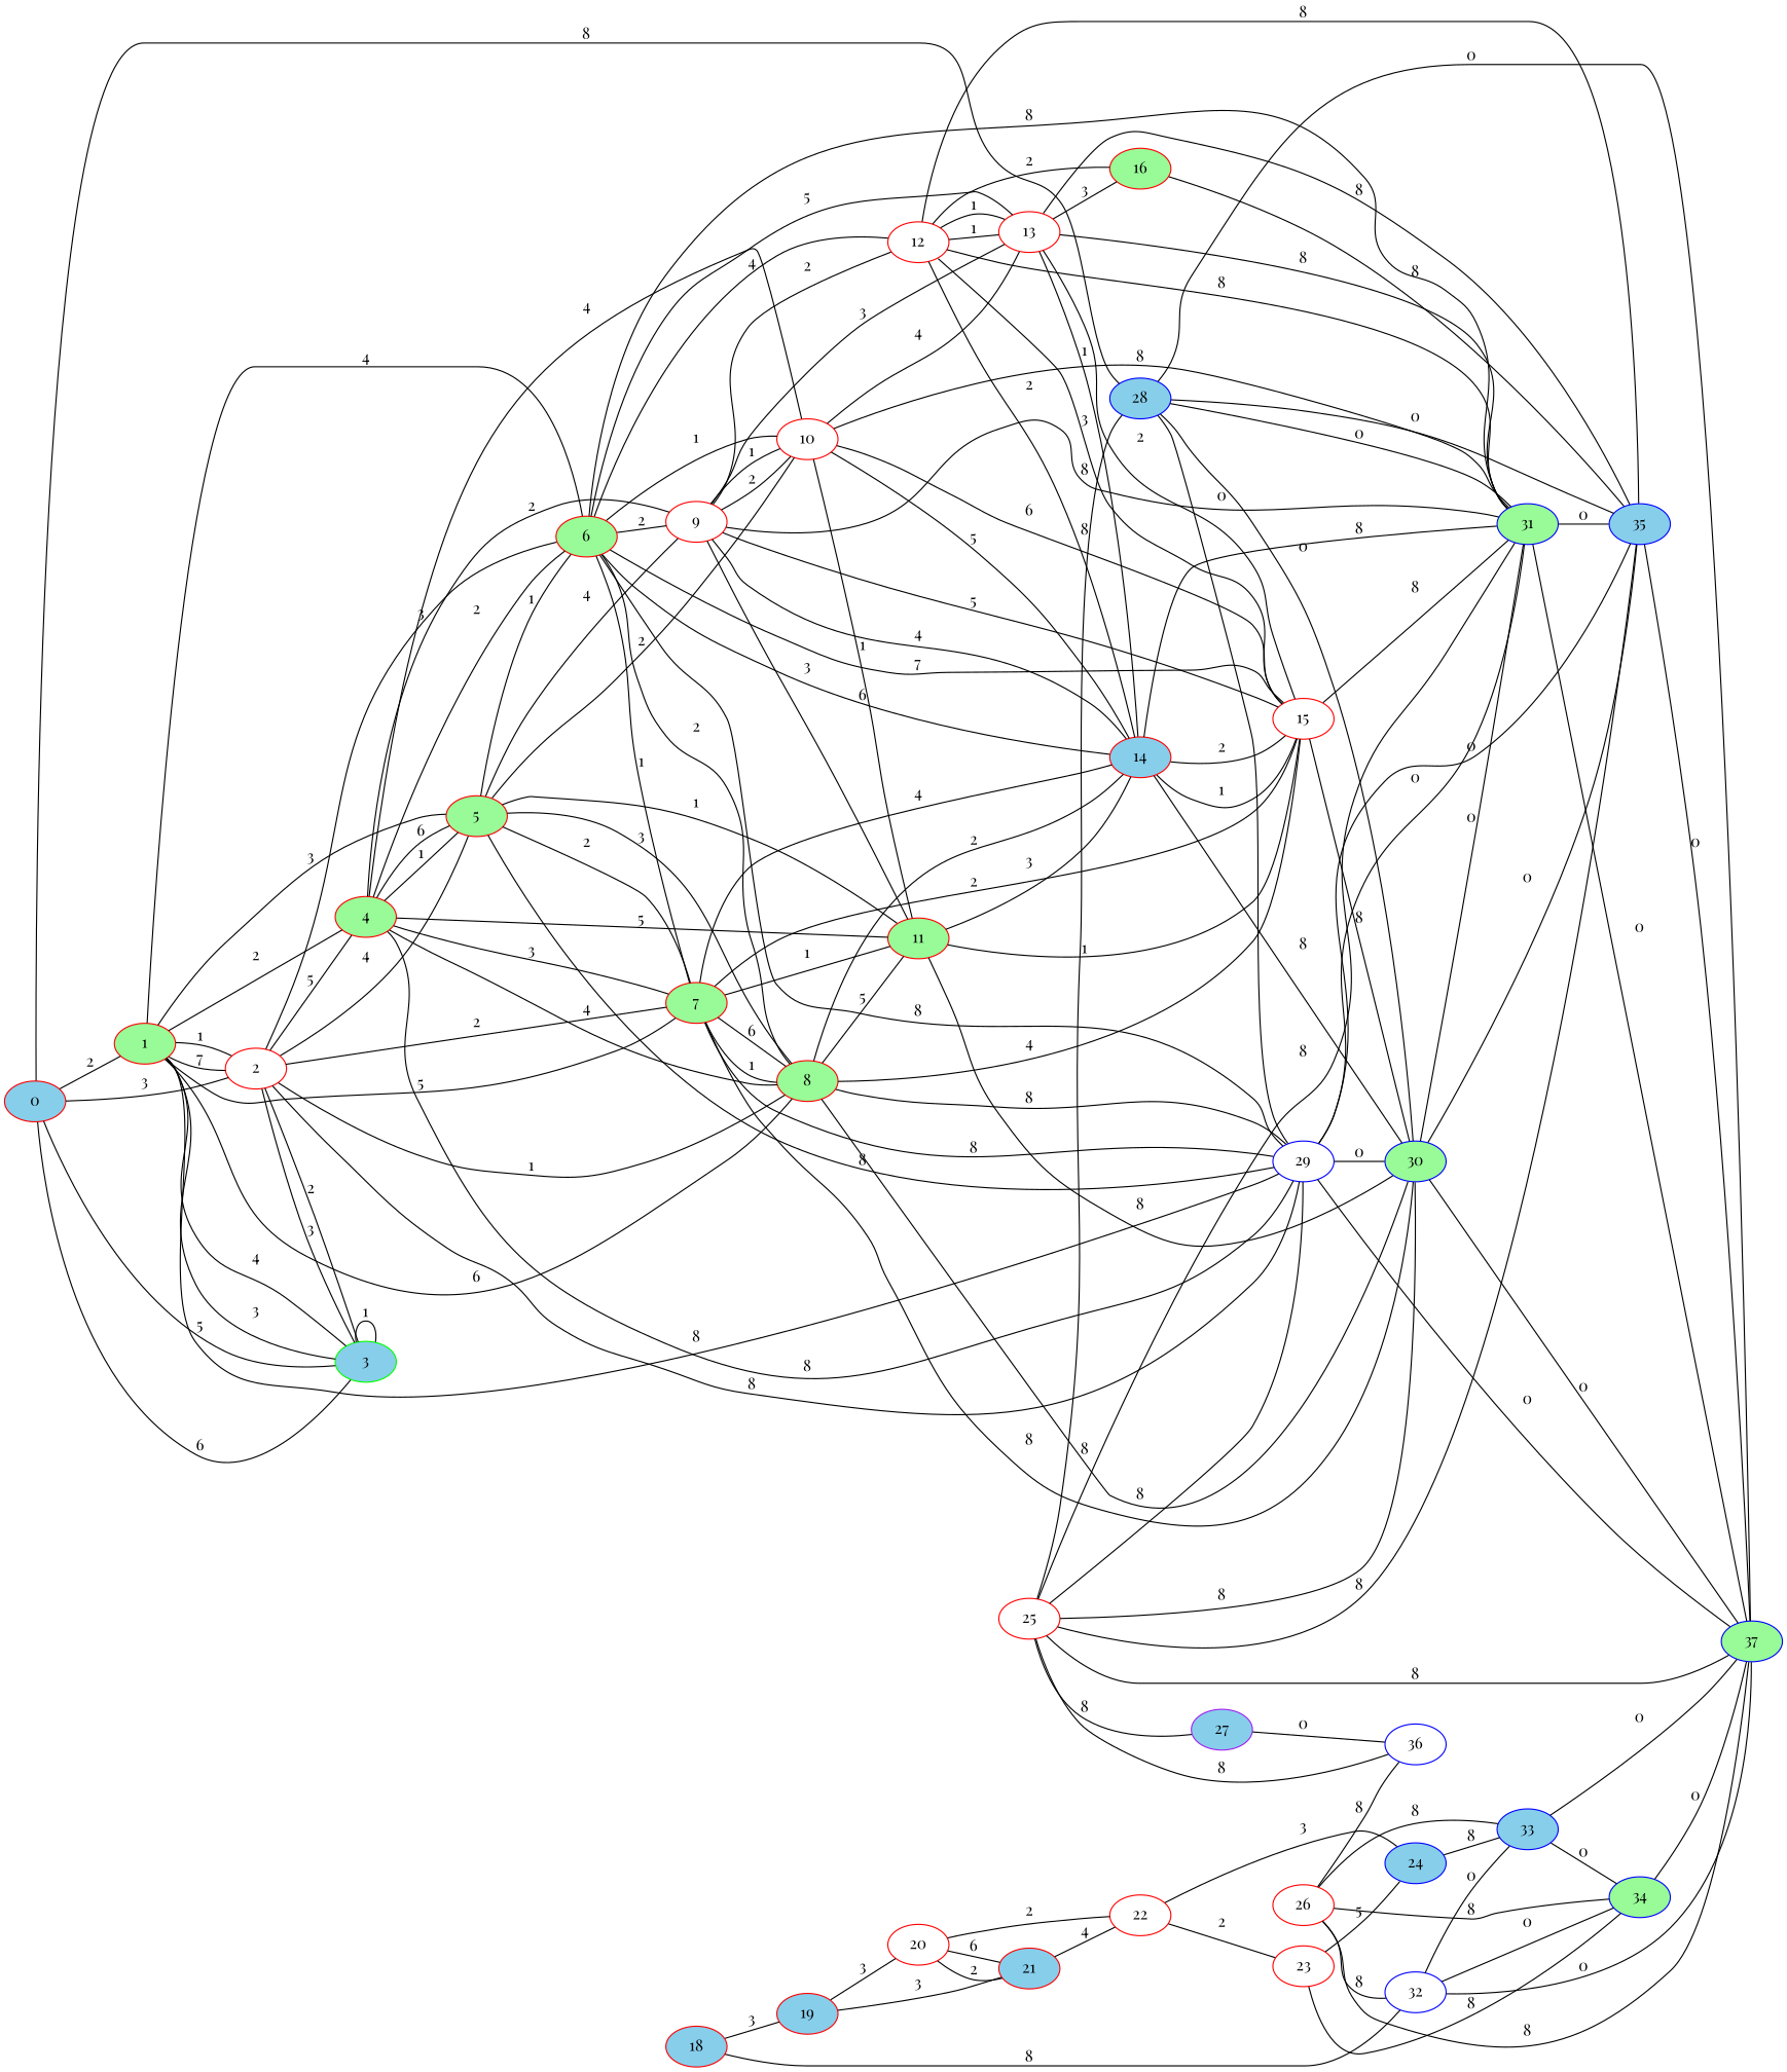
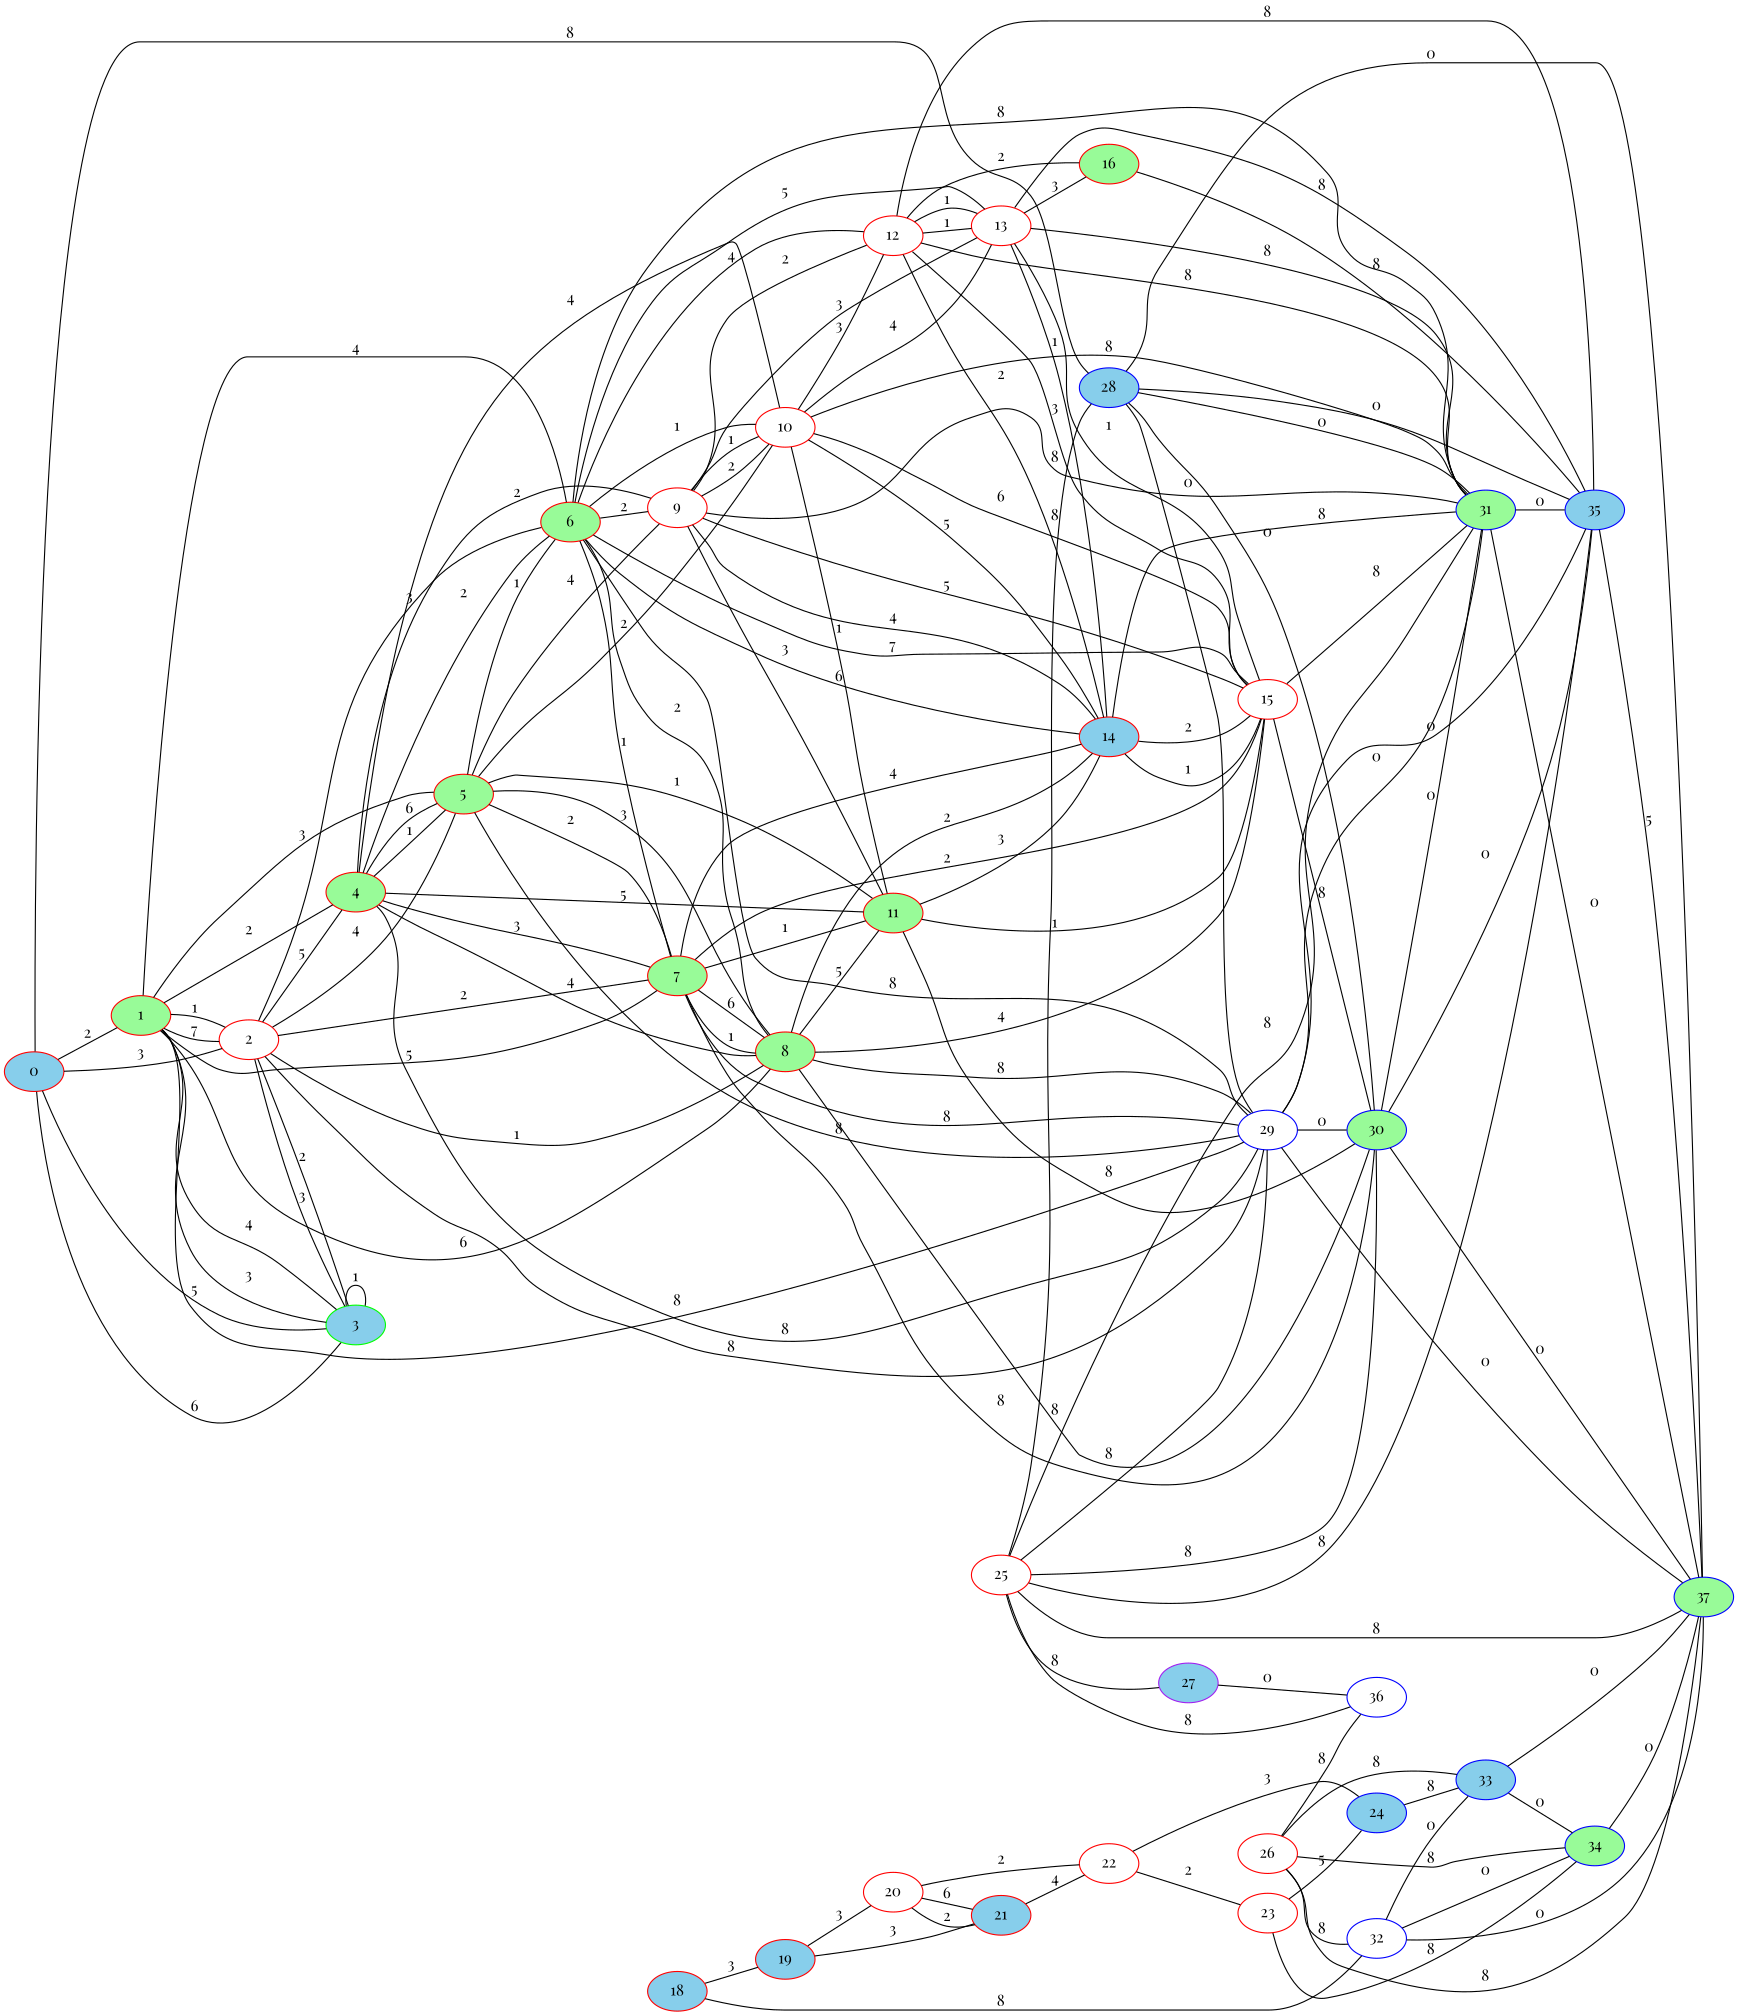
  graph {
    fontname="Playfair Display"
    rankdir=LR
    node [color=red fillcolor=white fontname="Playfair Display" style=filled weight=1]
    edge [fontname="Playfair Display"]
    0 [fillcolor=skyblue]
    1 [fillcolor=palegreen]
    2
    3 [color=green fillcolor=skyblue weight=2]
    28 [color=blue fillcolor=skyblue weight=3]
    4 [fillcolor=palegreen]
    5 [fillcolor=palegreen]
    6 [fillcolor=palegreen]
    7 [fillcolor=palegreen]
    8 [fillcolor=palegreen]
    29 [color=blue weight=3]
    31 [color=blue fillcolor=palegreen weight=3]
    30 [color=blue fillcolor=palegreen weight=3]
    35 [color=blue fillcolor=skyblue weight=3]
    37 [color=blue fillcolor=palegreen weight=3]
    9
    10
    11 [fillcolor=palegreen]
    12
    13
    14 [fillcolor=skyblue]
    15
    16 [fillcolor=palegreen]
    18 [fillcolor=skyblue]
    19 [fillcolor=skyblue]
    32 [color=blue weight=3]
    20
    21 [fillcolor=skyblue]
    34 [color=blue fillcolor=palegreen weight=3]
    33 [color=blue fillcolor=skyblue weight=3]
    22
    23
    24 [color=blue fillcolor=skyblue]
    25
    27 [color=purple fillcolor=skyblue weight=4]
    36 [color=blue weight=3]
    26
    0 -- 1 [label=2]
    0 -- 2 [label=3]
    0 -- 3 [label=5]
    0 -- 3 [label=6]
    0 -- 28 [label=8]
    1 -- 2 [label=1]
    1 -- 2 [label=7]
    1 -- 3 [label=3]
    1 -- 3 [label=4]
    1 -- 4 [label=2]
    1 -- 5 [label=3]
    1 -- 6 [label=4]
    1 -- 7 [label=5]
    1 -- 8 [label=6]
    1 -- 29 [label=8]
    2 -- 3 [label=2]
    2 -- 3 [label=3]
    2 -- 4 [label=5]
    2 -- 5 [label=4]
    2 -- 6 [label=3]
    2 -- 7 [label=2]
    2 -- 8 [label=1]
    2 -- 29 [label=8]
    3 -- 3 [label=1]
    28 -- 29 [label=0]
    28 -- 31 [label=0]
    28 -- 30 [label=0]
    28 -- 35 [label=0]
    28 -- 37 [label=0]
    4 -- 5 [label=1]
    4 -- 5 [label=6]
    4 -- 6 [label=2]
    4 -- 7 [label=3]
    4 -- 8 [label=4]
    4 -- 29 [label=8]
    4 -- 9 [label=2]
    4 -- 10 [label=4]
    4 -- 11 [label=5]
    5 -- 6 [label=1]
    5 -- 7 [label=2]
    5 -- 8 [label=3]
    5 -- 29 [label=8]
    5 -- 9 [label=4]
    5 -- 10 [label=2]
    5 -- 11 [label=1]
    6 -- 7 [label=1]
    6 -- 8 [label=2]
    6 -- 29 [label=8]
    6 -- 31 [label=8]
    6 -- 9 [label=2]
    6 -- 10 [label=1]
    6 -- 12 [label=4]
    6 -- 13 [label=5]
    6 -- 14 [label=6]
    6 -- 15 [label=7]
    7 -- 8 [label=1]
    7 -- 8 [label=6]
    7 -- 29 [label=8]
    7 -- 30 [label=8]
    7 -- 11 [label=1]
    7 -- 14 [label=4]
    7 -- 15 [label=2]
    8 -- 29 [label=8]
    8 -- 30 [label=8]
    8 -- 11 [label=5]
    8 -- 14 [label=2]
    8 -- 15 [label=4]
    29 -- 31 [label=0]
    29 -- 30 [label=0]
    29 -- 35 [label=0]
    29 -- 37 [label=0]
    31 -- 35 [label=0]
    31 -- 37 [label=0]
    30 -- 31 [label=0]
    30 -- 35 [label=0]
    30 -- 37 [label=0]
-   35 -- 37 [label=0]
+   35 -- 37 [label=5]
    9 -- 31 [label=8]
    9 -- 10 [label=1]
    9 -- 10 [label=2]
    9 -- 11 [label=3]
    9 -- 12 [label=2]
    9 -- 13 [label=3]
    9 -- 14 [label=4]
    9 -- 15 [label=5]
    10 -- 31 [label=8]
    10 -- 11 [label=1]
+   10 -- 12 [label=3]
    10 -- 13 [label=4]
    10 -- 14 [label=5]
    10 -- 15 [label=6]
    11 -- 30 [label=8]
    11 -- 14 [label=3]
    11 -- 15 [label=1]
    12 -- 31 [label=8]
    12 -- 35 [label=8]
    12 -- 13 [label=1]
    12 -- 13 [label=1]
    12 -- 14 [label=2]
    12 -- 15 [label=3]
    12 -- 16 [label=2]
    13 -- 31 [label=8]
    13 -- 35 [label=8]
    13 -- 14 [label=1]
-   13 -- 15 [label=2]
+   13 -- 15 [label=1]
    13 -- 16 [label=3]
    14 -- 31 [label=8]
-   14 -- 30 [label=8]
    14 -- 15 [label=1]
    14 -- 15 [label=2]
    15 -- 31 [label=8]
    15 -- 30 [label=8]
    16 -- 35 [label=8]
    18 -- 19 [label=3]
    18 -- 32 [label=8]
    19 -- 20 [label=3]
    19 -- 21 [label=3]
    32 -- 37 [label=0]
    32 -- 34 [label=0]
    32 -- 33 [label=0]
    20 -- 21 [label=6]
    20 -- 21 [label=2]
    20 -- 22 [label=2]
    21 -- 22 [label=4]
    34 -- 37 [label=0]
    33 -- 37 [label=0]
    33 -- 34 [label=0]
    22 -- 23 [label=2]
    22 -- 24 [label=3]
    23 -- 34 [label=8]
    23 -- 24 [label=5]
    24 -- 33 [label=8]
    25 -- 28 [label=8]
    25 -- 29 [label=8]
    25 -- 31 [label=8]
    25 -- 30 [label=8]
    25 -- 35 [label=8]
    25 -- 37 [label=8]
    25 -- 27 [label=8]
    25 -- 36 [label=8]
    27 -- 36 [label=0]
    26 -- 37 [label=8]
    26 -- 32 [label=8]
    26 -- 34 [label=8]
    26 -- 33 [label=8]
    26 -- 36 [label=8]
  }
